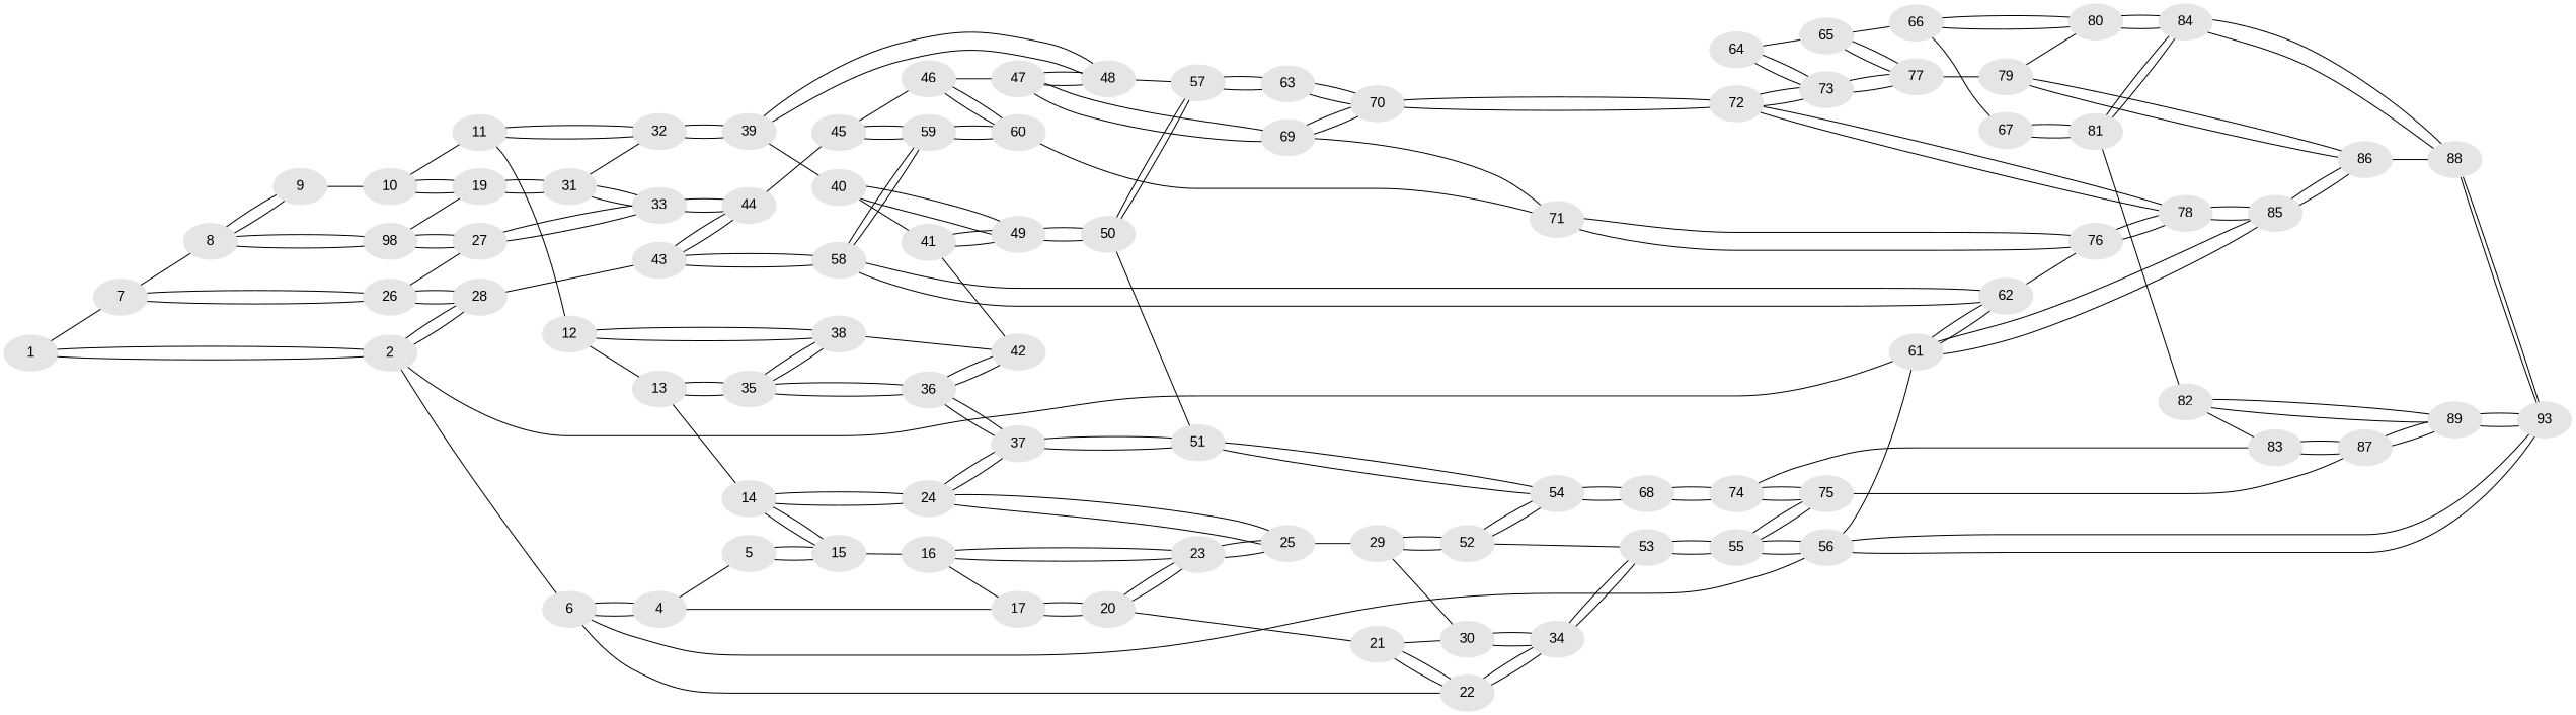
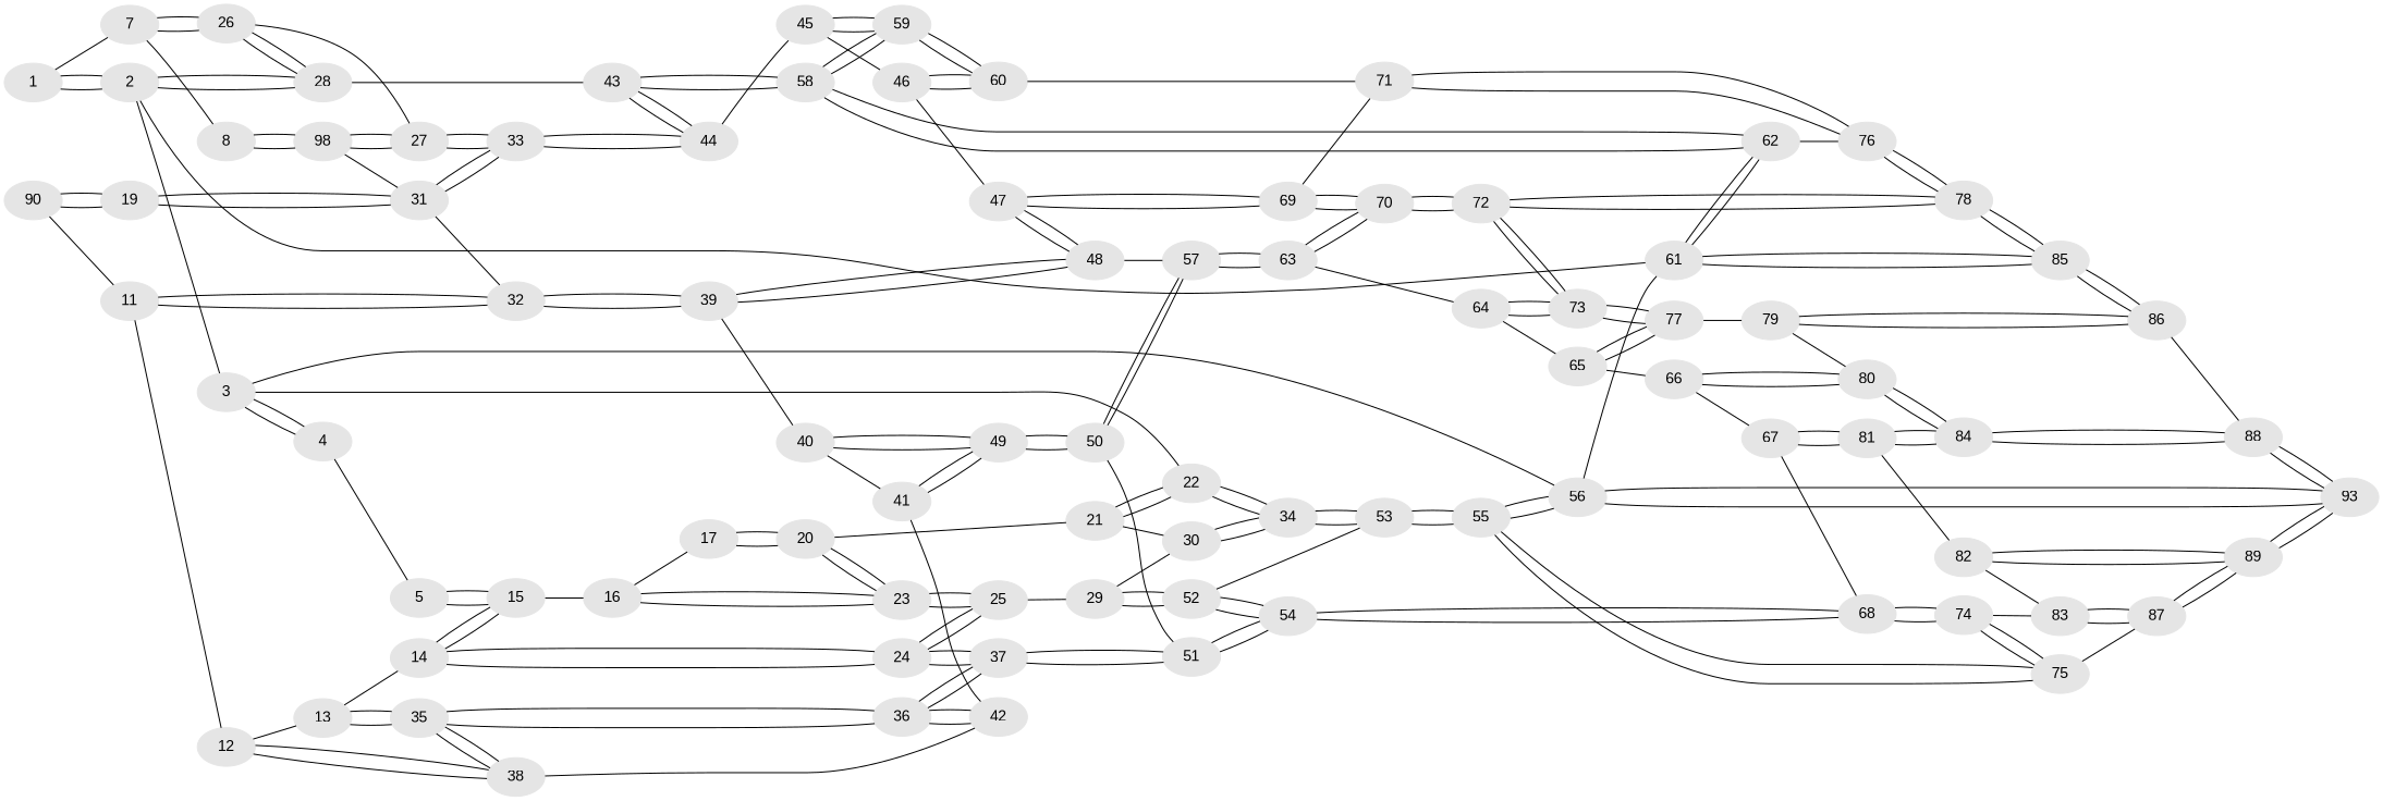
  graph {
    fontname="Liberation Sans"
    rankdir=LR
    node [color=gray90 fontname="Liberation Sans" style=filled]
    edge [fontname="Liberation Sans"]
    1
    2
    7
-   3 [label=6]
+   3
    28
    61
    8
    26
    4
    22
    56
    43
    62
    85
    5
    17
    34
    n18 [label=93]
    15
    20
    16
-   9
-   10
+   10 [label=90]
    n24 [label=98]
    27
    19
    11
    12
    32
    31
    13
    38
    39
    14
    35
    42
    24
    36
    25
    37
    23
    21
    33
    30
    53
    29
    51
    52
    44
    58
    54
    40
    48
    45
    55
    41
    49
    57
    50
    59
    46
    47
    60
    69
    71
    70
    63
    68
    75
    74
    87
    64
    76
    86
    78
    65
    73
    72
    66
    77
    67
    80
    79
    81
    84
    82
    83
    89
    88
    1 -- 2
    1 -- 2
    1 -- 7
    2 -- 3
    2 -- 28
    2 -- 28
    2 -- 61
    7 -- 8
    7 -- 26
    7 -- 26
    3 -- 4
    3 -- 4
    3 -- 22
    3 -- 56
    28 -- 43
    61 -- 62
    61 -- 62
    61 -- 85
    61 -- 85
-   8 -- 9
-   8 -- 9
    8 -- n24
    8 -- n24
    26 -- 28
    26 -- 28
    26 -- 27
    4 -- 5
-   4 -- 17
    22 -- 34
    22 -- 34
    56 -- 61
    56 -- n18
    56 -- n18
    43 -- 44
    43 -- 44
    43 -- 58
    43 -- 58
    62 -- 76
    85 -- 86
    85 -- 86
    5 -- 15
    5 -- 15
    17 -- 20
    17 -- 20
    34 -- 53
    34 -- 53
    15 -- 16
    20 -- 23
    20 -- 23
    20 -- 21
    16 -- 17
    16 -- 23
    16 -- 23
-   9 -- 10
    10 -- 19
    10 -- 19
    10 -- 11
    n24 -- 27
    n24 -- 27
-   n24 -- 19
+   n24 -- 31
    27 -- 33
    27 -- 33
    19 -- 31
    19 -- 31
    11 -- 12
    11 -- 32
    11 -- 32
    12 -- 13
    12 -- 38
    12 -- 38
    32 -- 39
    32 -- 39
    31 -- 32
    31 -- 33
    31 -- 33
    13 -- 14
    13 -- 35
    13 -- 35
    38 -- 42
    39 -- 40
    39 -- 48
    39 -- 48
    14 -- 15
    14 -- 15
    14 -- 24
    14 -- 24
    35 -- 38
    35 -- 38
    35 -- 36
    35 -- 36
    24 -- 25
    24 -- 25
    24 -- 37
    24 -- 37
    36 -- 42
    36 -- 42
    36 -- 37
    36 -- 37
    25 -- 29
    37 -- 51
    37 -- 51
    23 -- 25
    23 -- 25
    21 -- 22
    21 -- 22
    21 -- 30
    33 -- 44
    33 -- 44
    30 -- 34
    30 -- 34
    53 -- 55
    53 -- 55
    29 -- 30
    29 -- 52
    29 -- 52
    51 -- 54
    51 -- 54
    52 -- 53
    52 -- 54
    52 -- 54
    44 -- 45
    58 -- 62
    58 -- 62
    58 -- 59
    58 -- 59
    54 -- 68
    54 -- 68
    40 -- 41
    40 -- 49
    40 -- 49
    48 -- 57
    45 -- 59
    45 -- 59
    45 -- 46
    55 -- 56
    55 -- 56
    55 -- 75
    55 -- 75
    41 -- 42
    41 -- 49
    41 -- 49
    49 -- 50
    49 -- 50
    57 -- 63
    57 -- 63
    50 -- 51
    50 -- 57
    50 -- 57
    59 -- 60
    59 -- 60
    46 -- 47
    46 -- 60
    46 -- 60
    47 -- 48
    47 -- 48
    47 -- 69
    47 -- 69
    60 -- 71
    69 -- 71
    69 -- 70
    69 -- 70
    71 -- 76
    71 -- 76
    70 -- 72
    70 -- 72
    63 -- 70
    63 -- 70
+   63 -- 64
    68 -- 74
    68 -- 74
    75 -- 87
    74 -- 75
    74 -- 75
    74 -- 83
    87 -- 89
    87 -- 89
    64 -- 65
    64 -- 73
    64 -- 73
    76 -- 78
    76 -- 78
    86 -- 88
    78 -- 85
    78 -- 85
    65 -- 66
    65 -- 77
    65 -- 77
    73 -- 77
    73 -- 77
    72 -- 78
    72 -- 78
    72 -- 73
    72 -- 73
    66 -- 67
    66 -- 80
    66 -- 80
    77 -- 79
+   67 -- 68
    67 -- 81
    67 -- 81
    80 -- 84
    80 -- 84
    79 -- 86
    79 -- 86
    79 -- 80
    81 -- 84
    81 -- 84
    81 -- 82
    84 -- 88
    84 -- 88
    82 -- 83
    82 -- 89
    82 -- 89
    83 -- 87
    83 -- 87
    89 -- n18
    89 -- n18
    88 -- n18
    88 -- n18
  }
